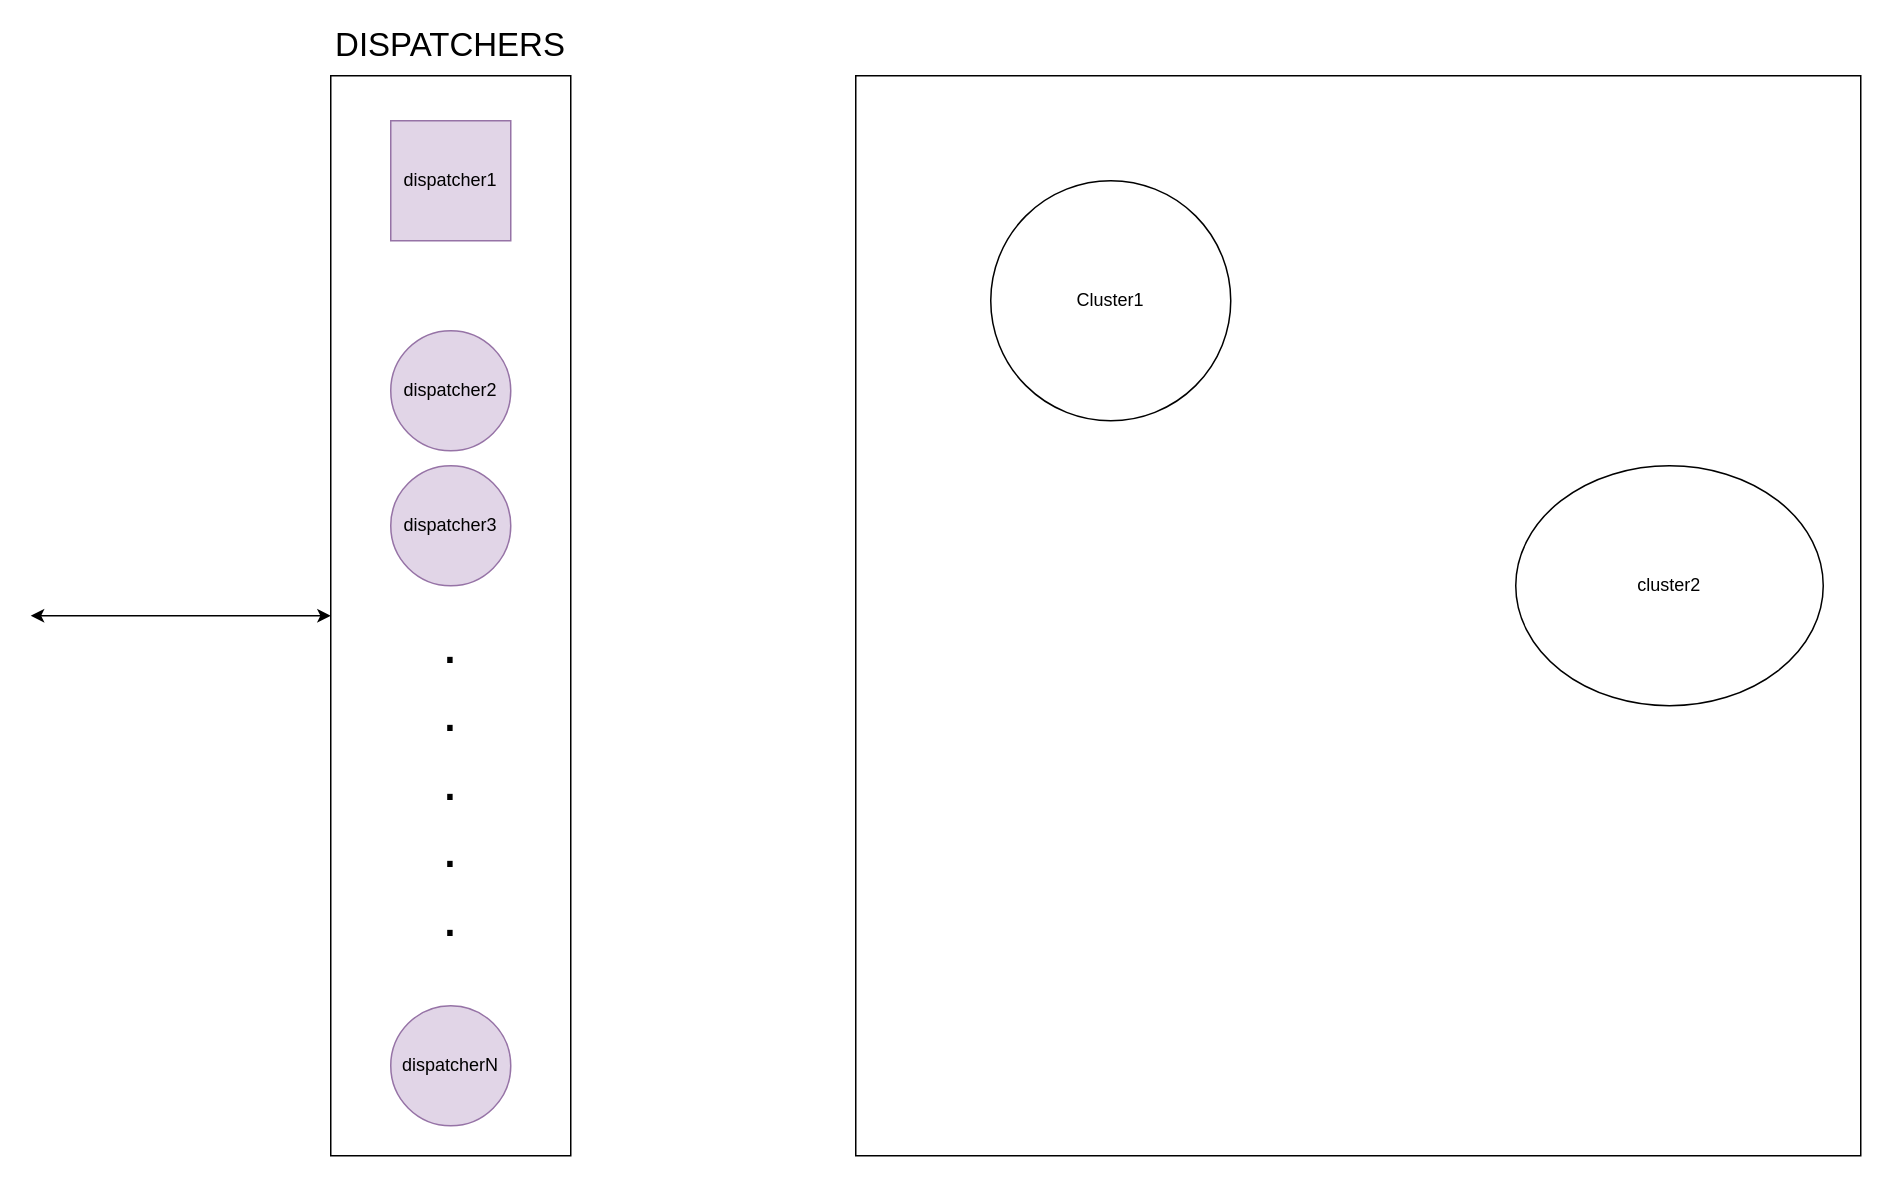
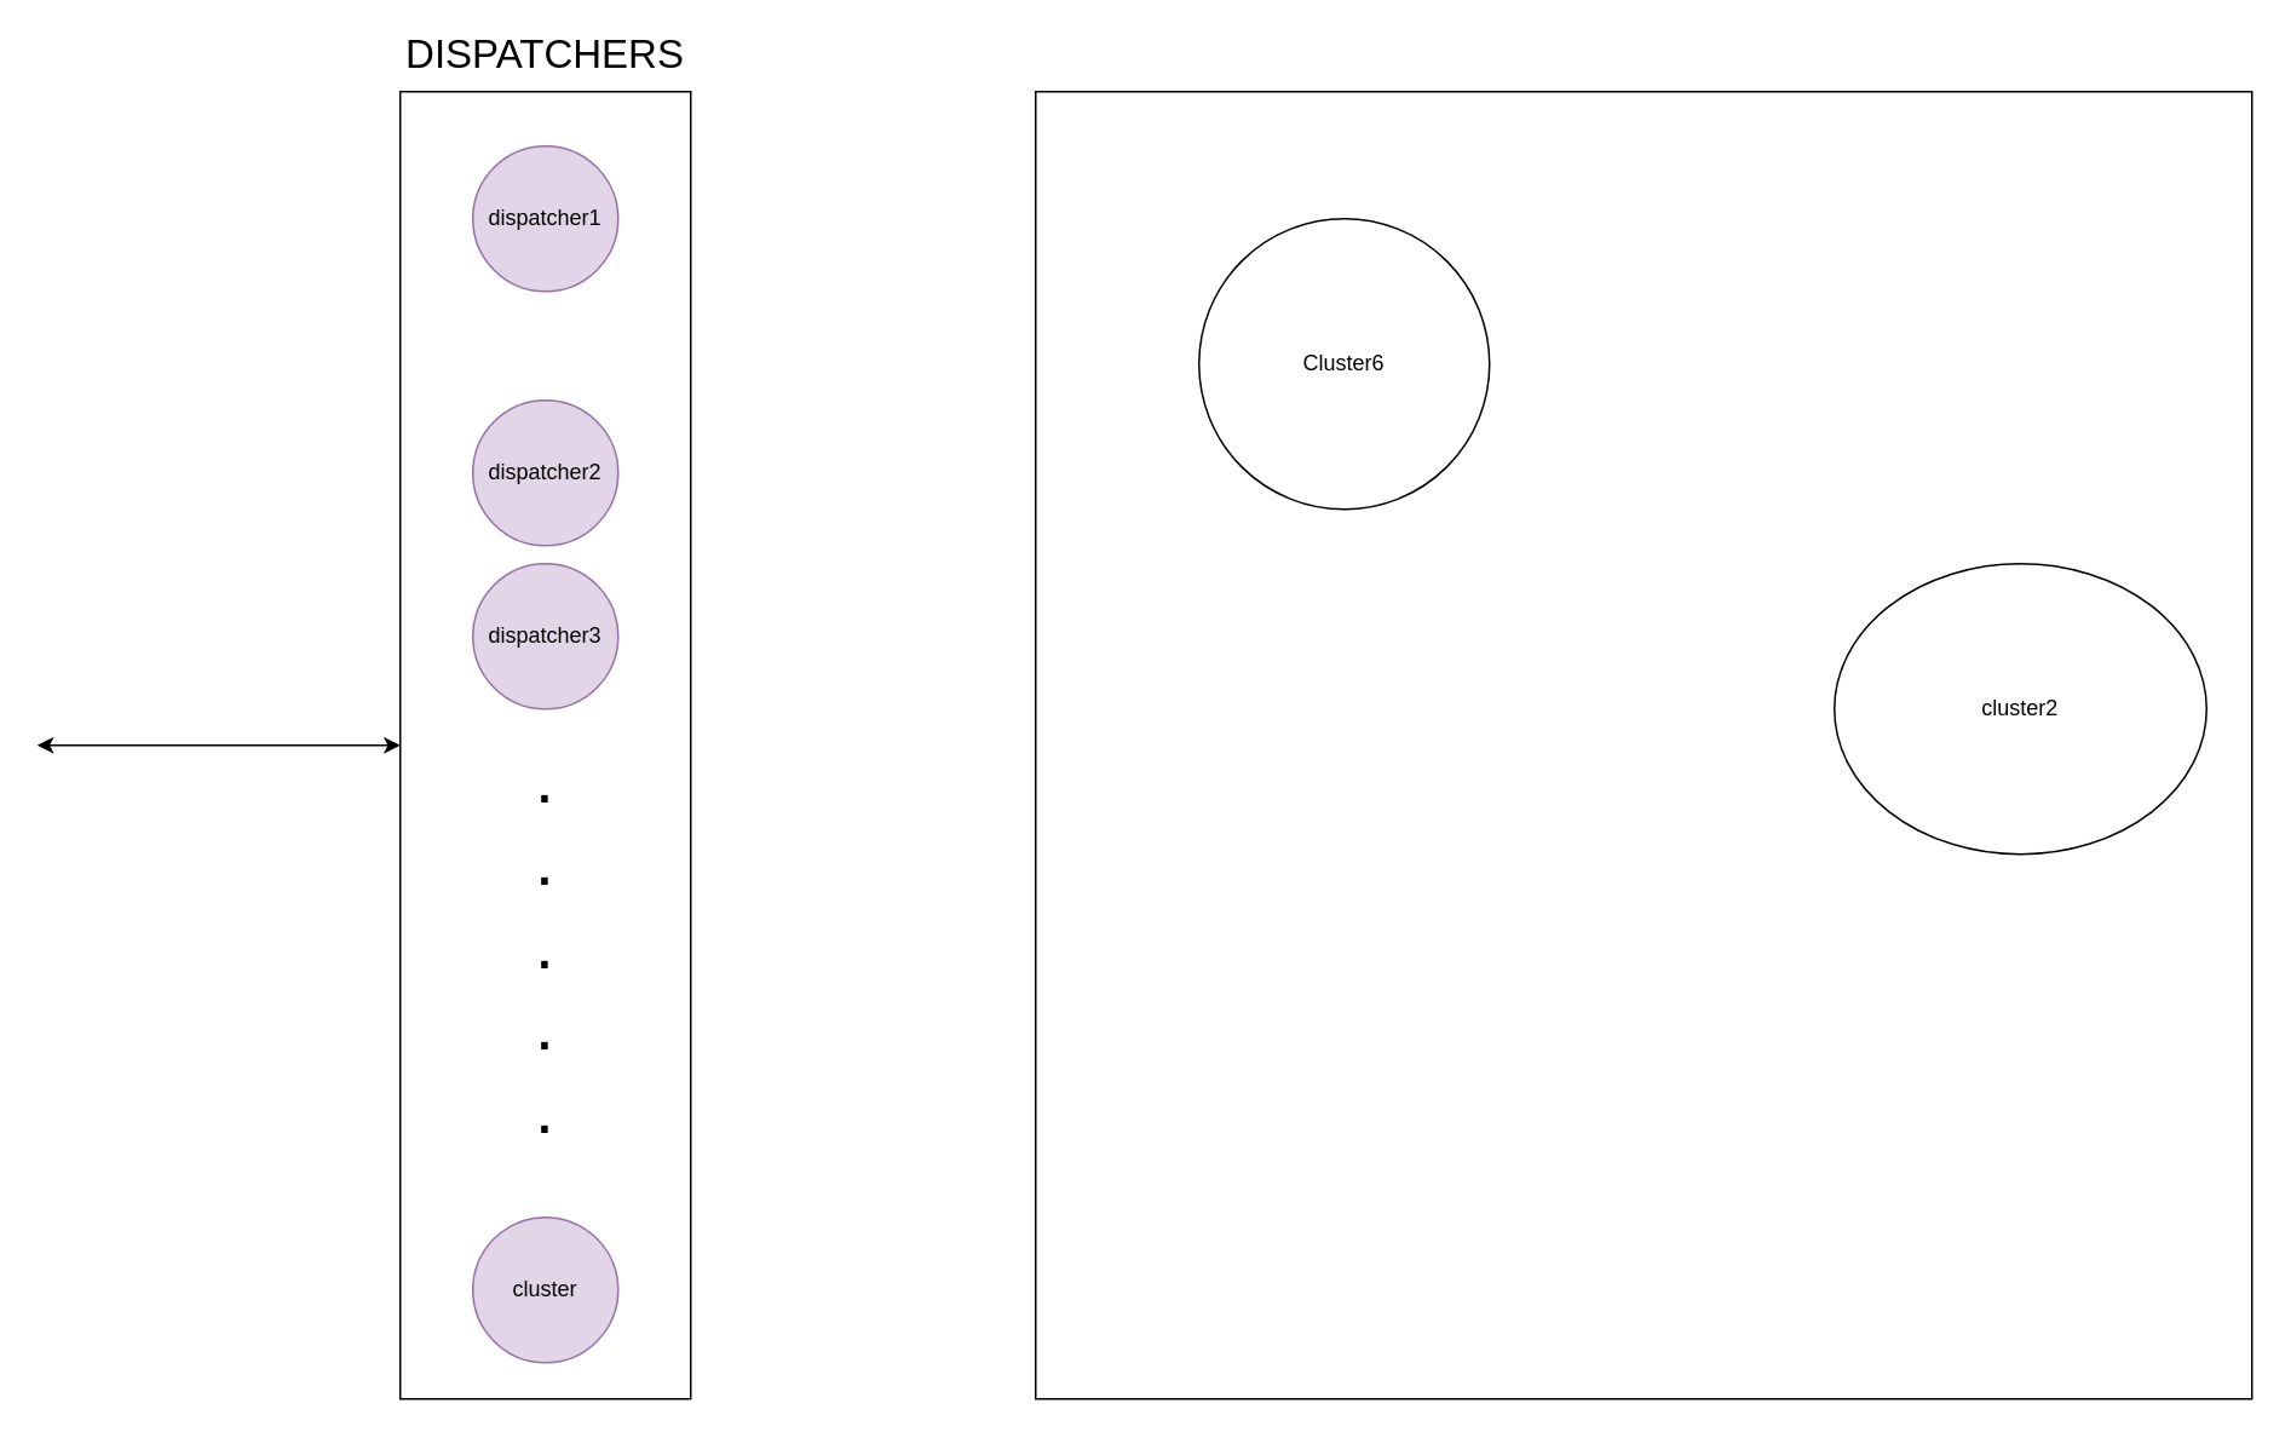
  <mxCell id="0" />
  <mxCell id="1" parent="0" />
  <mxCell id="2" value="" style="rounded=0;whiteSpace=wrap;html=1;" parent="1" vertex="1"><mxGeometry x="220" y="50" width="160" height="720" as="geometry" /></mxCell>
- <mxCell id="3" value="dispatcher1" style="whiteSpace=wrap;html=1;aspect=fixed;fillColor=#e1d5e7;strokeColor=#9673a6;rounded=0;" parent="1" vertex="1"><mxGeometry x="260" y="80" width="80" height="80" as="geometry" /></mxCell>
+ <mxCell id="3" value="dispatcher1" style="ellipse;whiteSpace=wrap;html=1;aspect=fixed;fillColor=#e1d5e7;strokeColor=#9673a6;" parent="1" vertex="1"><mxGeometry x="260" y="80" width="80" height="80" as="geometry" /></mxCell>
  <mxCell id="4" value="dispatcher2" style="ellipse;whiteSpace=wrap;html=1;aspect=fixed;fillColor=#e1d5e7;strokeColor=#9673a6;" parent="1" vertex="1"><mxGeometry x="260" y="220" width="80" height="80" as="geometry" /></mxCell>
  <mxCell id="5" value="dispatcher3" style="ellipse;whiteSpace=wrap;html=1;aspect=fixed;fillColor=#e1d5e7;strokeColor=#9673a6;" parent="1" vertex="1"><mxGeometry x="260" y="310" width="80" height="80" as="geometry" /></mxCell>
- <mxCell id="6" value="dispatcherN" style="ellipse;whiteSpace=wrap;html=1;aspect=fixed;fillColor=#e1d5e7;strokeColor=#9673a6;" parent="1" vertex="1"><mxGeometry x="260" y="670" width="80" height="80" as="geometry" /></mxCell>
+ <mxCell id="6" value="cluster" style="ellipse;whiteSpace=wrap;html=1;aspect=fixed;fillColor=#e1d5e7;strokeColor=#9673a6;" parent="1" vertex="1"><mxGeometry x="260" y="670" width="80" height="80" as="geometry" /></mxCell>
  <mxCell id="7" value="&lt;font style=&quot;font-size: 38px&quot;&gt;.&lt;br&gt;.&lt;br&gt;.&lt;br&gt;.&lt;br&gt;.&lt;/font&gt;" style="text;html=1;strokeColor=none;fillColor=none;align=center;verticalAlign=middle;whiteSpace=wrap;rounded=0;" parent="1" vertex="1"><mxGeometry x="280" y="450" width="40" height="140" as="geometry" /></mxCell>
  <mxCell id="8" value="" style="endArrow=classic;startArrow=classic;html=1;entryX=0;entryY=0.5;entryDx=0;entryDy=0;" parent="1" target="2" edge="1"><mxGeometry width="50" height="50" relative="1" as="geometry"><mxPoint x="20" y="410" as="sourcePoint" /><mxPoint x="140" y="410" as="targetPoint" /></mxGeometry></mxCell>
  <mxCell id="9" value="&lt;font style=&quot;font-size: 22px&quot;&gt;DISPATCHERS&lt;/font&gt;" style="text;html=1;strokeColor=none;fillColor=none;align=center;verticalAlign=middle;whiteSpace=wrap;rounded=0;" parent="1" vertex="1"><mxGeometry x="250" y="20" width="100" height="20" as="geometry" /></mxCell>
  <mxCell id="10" value="" style="rounded=0;whiteSpace=wrap;html=1;" parent="1" vertex="1"><mxGeometry x="570" y="50" width="670" height="720" as="geometry" /></mxCell>
- <mxCell id="11" value="Cluster1" style="ellipse;whiteSpace=wrap;html=1;aspect=fixed;" parent="1" vertex="1"><mxGeometry x="660" y="120" width="160" height="160" as="geometry" /></mxCell>
+ <mxCell id="11" value="Cluster6" style="ellipse;whiteSpace=wrap;html=1;aspect=fixed;" parent="1" vertex="1"><mxGeometry x="660" y="120" width="160" height="160" as="geometry" /></mxCell>
  <mxCell id="12" value="cluster2" style="ellipse;whiteSpace=wrap;html=1;aspect=fixed;" parent="1" vertex="1"><mxGeometry x="1010" y="310" width="205" height="160" as="geometry" /></mxCell>
